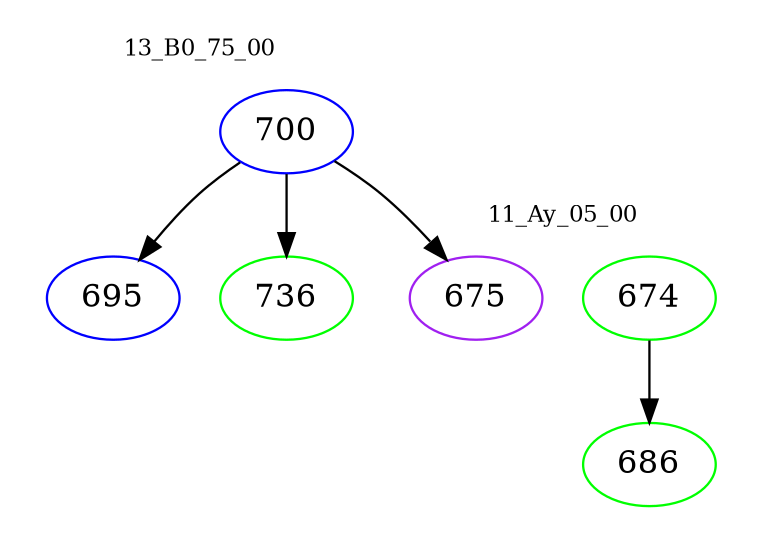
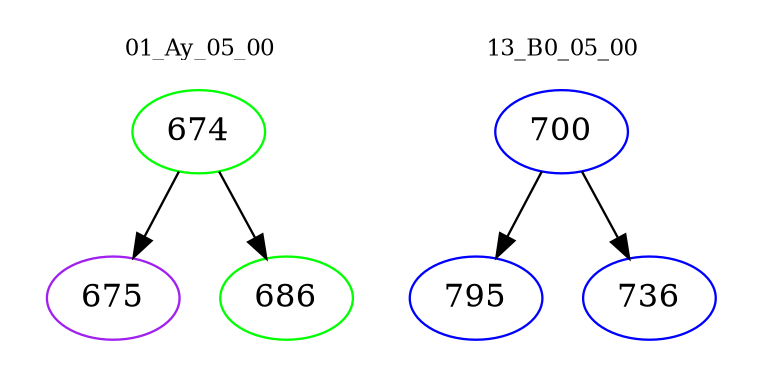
  digraph {
    node [color=green]
    edge [color=black]
    n1 [label=674]
    n2 [color=purple label=675]
    n3 [label=686]
    n4 [color=blue label=700]
-   n5 [color=blue label=695]
-   n6 [label=736]
+   n5 [color=blue label=795]
+   n6 [color=blue label=736]
    subgraph cluster_1 {
      color=white
      fontsize=10
-     label="11_Ay_05_00"
+     label="01_Ay_05_00"
      n1
      n2
      n3
    }
    subgraph cluster_2 {
      color=white
      fontsize=10
-     label="13_B0_75_00"
+     label="13_B0_05_00"
      n4
      n5
      n6
    }
-   n4 -> n2
+   n1 -> n2
    n1 -> n3
    n4 -> n5
    n4 -> n6
  }
